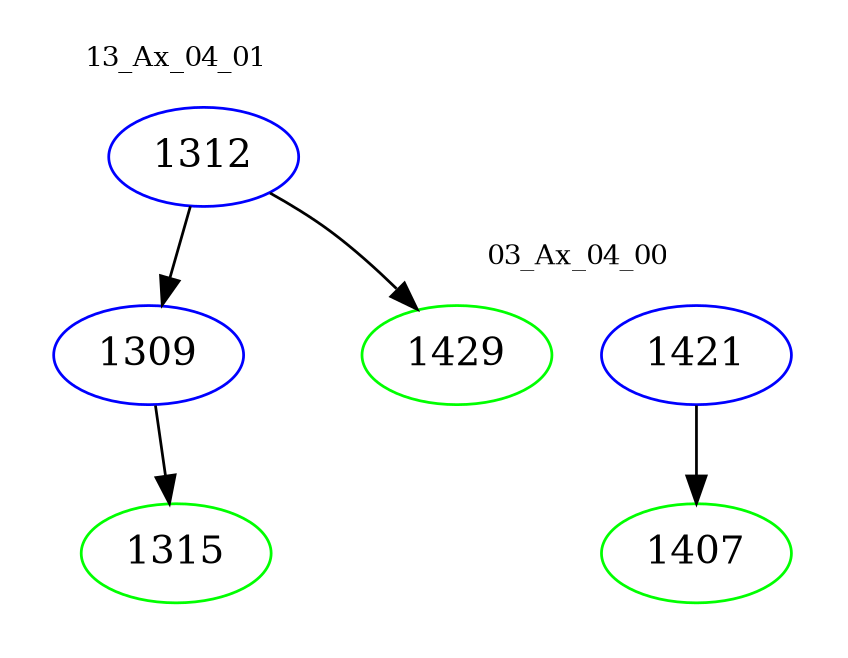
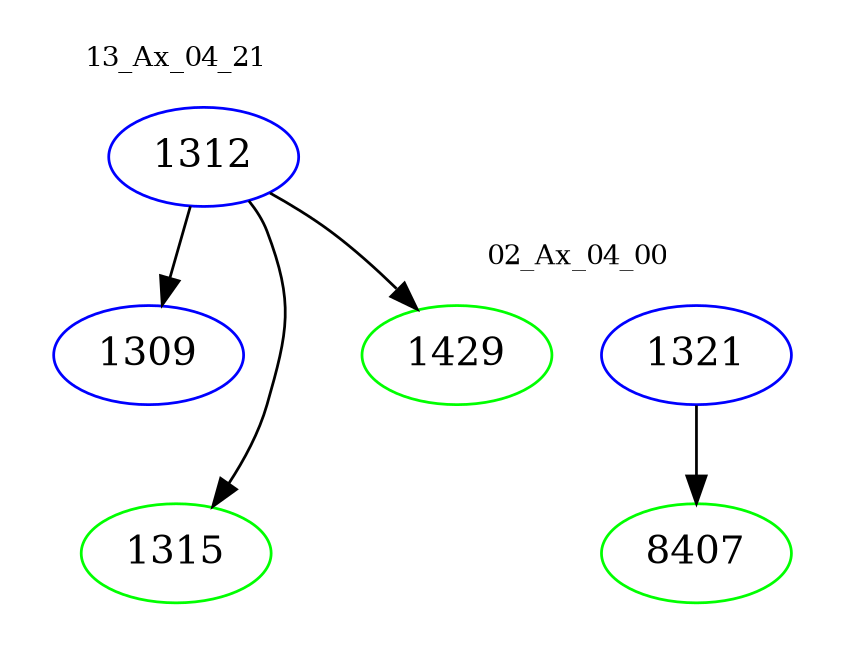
  digraph {
    node [color=blue]
    edge [color=black]
-   n1 [label=1421]
-   n2 [color=green label=1407]
+   n1 [label=1321]
+   n2 [color=green label=8407]
    n3 [color=green label=1429]
    n4 [label=1312]
    n5 [label=1309]
    n6 [color=green label=1315]
    subgraph cluster_1 {
      color=white
      fontsize=10
-     label="03_Ax_04_00"
+     label="02_Ax_04_00"
      n1
      n2
      n3
    }
    subgraph cluster_2 {
      color=white
      fontsize=10
-     label="13_Ax_04_01"
+     label="13_Ax_04_21"
      n4
      n5
      n6
    }
    n1 -> n2
    n4 -> n3
    n4 -> n5
-   n5 -> n6
+   n4 -> n6
  }
